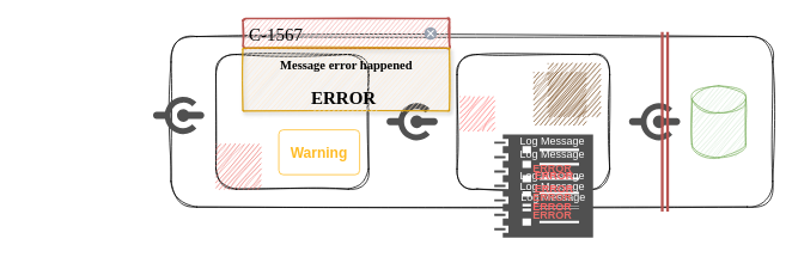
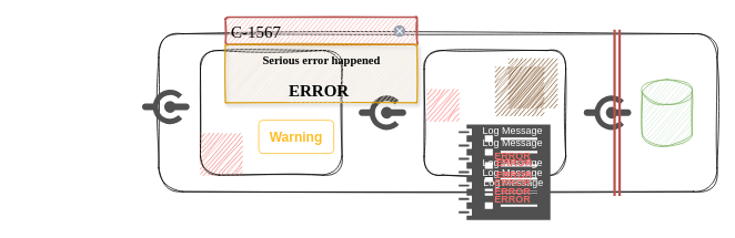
  <mxCell id="0" />
  <mxCell id="1" parent="0" />
  <mxCell id="2" value="" style="rounded=1;whiteSpace=wrap;html=1;sketch=1;curveFitting=1;jiggle=2;" parent="1" vertex="1"><mxGeometry x="190" y="40" width="670" height="190" as="geometry" /></mxCell>
  <mxCell id="3" value="" style="sketch=0;pointerEvents=1;shadow=0;dashed=0;html=1;strokeColor=none;fillColor=#505050;labelPosition=center;verticalLabelPosition=bottom;verticalAlign=top;outlineConnect=0;align=center;shape=mxgraph.office.concepts.connector;" parent="1" vertex="1"><mxGeometry x="170" y="107" width="57" height="42" as="geometry" /></mxCell>
  <mxCell id="4" value="" style="rounded=1;whiteSpace=wrap;html=1;sketch=1;curveFitting=1;jiggle=2;" parent="1" vertex="1"><mxGeometry x="240" y="60" width="170" height="150" as="geometry" /></mxCell>
  <mxCell id="5" value="" style="rounded=1;whiteSpace=wrap;html=1;sketch=1;curveFitting=1;jiggle=2;" parent="1" vertex="1"><mxGeometry x="508.5" y="60" width="170" height="150" as="geometry" /></mxCell>
  <mxCell id="6" value="" style="shape=cylinder3;whiteSpace=wrap;html=1;boundedLbl=1;backgroundOutline=1;size=15;fillColor=#d5e8d4;strokeColor=#82b366;sketch=1;curveFitting=1;jiggle=2;" parent="1" vertex="1"><mxGeometry x="770" y="95" width="60" height="80" as="geometry" /></mxCell>
  <mxCell id="7" value="" style="sketch=0;pointerEvents=1;shadow=0;dashed=0;html=1;strokeColor=none;fillColor=#505050;labelPosition=center;verticalLabelPosition=bottom;verticalAlign=top;outlineConnect=0;align=center;shape=mxgraph.office.concepts.connector;" parent="1" vertex="1"><mxGeometry x="430" y="114" width="57" height="42" as="geometry" /></mxCell>
  <mxCell id="8" value="" style="sketch=0;pointerEvents=1;shadow=0;dashed=0;html=1;strokeColor=none;fillColor=#505050;labelPosition=center;verticalLabelPosition=bottom;verticalAlign=top;outlineConnect=0;align=center;shape=mxgraph.office.concepts.connector;" parent="1" vertex="1"><mxGeometry x="700" y="114" width="57" height="42" as="geometry" /></mxCell>
  <mxCell id="9" value="" style="shape=link;html=1;rounded=0;fillColor=#f8cecc;strokeColor=#b85450;strokeWidth=3;" parent="1" edge="1"><mxGeometry width="100" relative="1" as="geometry"><mxPoint x="740" y="235" as="sourcePoint" /><mxPoint x="740" y="35" as="targetPoint" /></mxGeometry></mxCell>
  <mxCell id="10" value="" style="shape=image;html=1;verticalAlign=top;verticalLabelPosition=bottom;labelBackgroundColor=#ffffff;imageAspect=0;aspect=fixed;image=https://cdn0.iconfinder.com/data/icons/google-material-design-3-0/48/ic_error_outline_48px-128.png;imageBackground=#EA6B66;sketch=1;curveFitting=1;jiggle=2;" parent="1" vertex="1"><mxGeometry x="240" y="160" width="50" height="50" as="geometry" /></mxCell>
  <mxCell id="11" value="C-1567" style="rounded=1;arcSize=9;fillColor=#f8cecc;strokeColor=#b85450;html=1;strokeWidth=2;spacingLeft=5;align=left;sketch=1;hachureGap=4;pointerEvents=0;fontFamily=Architects Daughter;fontSource=https%3A%2F%2Ffonts.googleapis.com%2Fcss%3Ffamily%3DArchitects%2BDaughter;fontSize=20;" parent="1" vertex="1"><mxGeometry x="270" y="20" width="230" height="33" as="geometry" /></mxCell>
  <mxCell id="12" value="" style="html=1;shadow=0;dashed=0;shape=mxgraph.atlassian.close;fillColor=#97A0AF;strokeColor=none;sketch=0;hachureGap=4;pointerEvents=0;fontFamily=Architects Daughter;fontSource=https%3A%2F%2Ffonts.googleapis.com%2Fcss%3Ffamily%3DArchitects%2BDaughter;fontSize=20;" parent="11" vertex="1"><mxGeometry x="1" y="0.5" width="14" height="14" relative="1" as="geometry"><mxPoint x="-28" y="-7" as="offset" /></mxGeometry></mxCell>
- <mxCell id="13" value="&lt;font style=&quot;font-size: 14px;&quot;&gt;&lt;b&gt;Message error happened&lt;/b&gt;&lt;/font&gt;" style="rounded=1;fillColor=#ffe6cc;strokeColor=#d79b00;shadow=1;arcSize=1;fontSize=12;align=center;html=1;verticalAlign=top;spacingTop=5;sketch=1;hachureGap=4;pointerEvents=0;fontFamily=Architects Daughter;fontSource=https%3A%2F%2Ffonts.googleapis.com%2Fcss%3Ffamily%3DArchitects%2BDaughter;" parent="1" vertex="1"><mxGeometry x="270" y="53" width="230" height="70" as="geometry" /></mxCell>
+ <mxCell id="13" value="&lt;font style=&quot;font-size: 14px;&quot;&gt;&lt;b&gt;Serious error happened&lt;/b&gt;&lt;/font&gt;" style="rounded=1;fillColor=#ffe6cc;strokeColor=#d79b00;shadow=1;arcSize=1;fontSize=12;align=center;html=1;verticalAlign=top;spacingTop=5;sketch=1;hachureGap=4;pointerEvents=0;fontFamily=Architects Daughter;fontSource=https%3A%2F%2Ffonts.googleapis.com%2Fcss%3Ffamily%3DArchitects%2BDaughter;" parent="1" vertex="1"><mxGeometry x="270" y="53" width="230" height="70" as="geometry" /></mxCell>
  <mxCell id="14" value="ERROR " style="align=center;strokeColor=none;fillColor=#F1F2F4;rounded=1;arcSize=9;sketch=1;hachureGap=4;pointerEvents=0;fontFamily=Architects Daughter;fontSource=https%3A%2F%2Ffonts.googleapis.com%2Fcss%3Ffamily%3DArchitects%2BDaughter;fontSize=20;fontStyle=1" parent="13" vertex="1"><mxGeometry width="80" height="33" relative="1" as="geometry"><mxPoint x="75" y="37" as="offset" /></mxGeometry></mxCell>
  <mxCell id="15" value="" style="sketch=0;pointerEvents=1;shadow=0;dashed=0;html=1;strokeColor=none;labelPosition=center;verticalLabelPosition=bottom;verticalAlign=top;align=center;fillColor=#505050;shape=mxgraph.mscae.oms.log_management" parent="1" vertex="1"><mxGeometry x="550" y="149" width="110" height="115" as="geometry" /></mxCell>
  <mxCell id="16" value="&lt;font color=&quot;#ffffff&quot;&gt;Log Message&lt;/font&gt;" style="text;html=1;strokeColor=none;fillColor=none;align=center;verticalAlign=middle;whiteSpace=wrap;rounded=0;" parent="1" vertex="1"><mxGeometry x="570" y="145" width="90" height="24" as="geometry" /></mxCell>
  <mxCell id="17" value="&lt;font color=&quot;#ffffff&quot;&gt;Log Message&lt;/font&gt;" style="text;html=1;strokeColor=none;fillColor=none;align=center;verticalAlign=middle;whiteSpace=wrap;rounded=0;" parent="1" vertex="1"><mxGeometry x="570" y="160" width="90" height="24" as="geometry" /></mxCell>
  <mxCell id="18" value="&lt;font&gt;ERROR&lt;/font&gt;" style="text;html=1;strokeColor=none;fillColor=none;align=center;verticalAlign=middle;whiteSpace=wrap;rounded=0;fontStyle=1;fontColor=#EA6B66;" parent="1" vertex="1"><mxGeometry x="570" y="175" width="90" height="24" as="geometry" /></mxCell>
  <mxCell id="19" value="&lt;font color=&quot;#ffffff&quot;&gt;Log Message&lt;/font&gt;" style="text;html=1;strokeColor=none;fillColor=none;align=center;verticalAlign=middle;whiteSpace=wrap;rounded=0;" parent="1" vertex="1"><mxGeometry x="570" y="184" width="90" height="24" as="geometry" /></mxCell>
  <mxCell id="20" value="&lt;font color=&quot;#ffffff&quot;&gt;Log Message&lt;/font&gt;" style="text;html=1;strokeColor=none;fillColor=none;align=center;verticalAlign=middle;whiteSpace=wrap;rounded=0;" parent="1" vertex="1"><mxGeometry x="570" y="194.5" width="90" height="24" as="geometry" /></mxCell>
  <mxCell id="21" value="&lt;font&gt;ERROR&lt;/font&gt;" style="text;html=1;strokeColor=none;fillColor=none;align=center;verticalAlign=middle;whiteSpace=wrap;rounded=0;fontStyle=1;fontColor=#FF6666;" parent="1" vertex="1"><mxGeometry x="572" y="184" width="90" height="24" as="geometry" /></mxCell>
  <mxCell id="22" value="&lt;font&gt;ERROR&lt;/font&gt;" style="text;html=1;strokeColor=none;fillColor=none;align=center;verticalAlign=middle;whiteSpace=wrap;rounded=0;fontColor=#FF6666;fontStyle=1" parent="1" vertex="1"><mxGeometry x="572" y="198" width="90" height="24" as="geometry" /></mxCell>
  <mxCell id="23" value="&lt;font&gt;ERROR&lt;/font&gt;" style="text;html=1;strokeColor=none;fillColor=none;align=center;verticalAlign=middle;whiteSpace=wrap;rounded=0;fontColor=#FF6666;fontStyle=1" parent="1" vertex="1"><mxGeometry x="570" y="218" width="90" height="24" as="geometry" /></mxCell>
  <mxCell id="24" value="&lt;font&gt;ERROR&lt;/font&gt;" style="text;html=1;strokeColor=none;fillColor=none;align=center;verticalAlign=middle;whiteSpace=wrap;rounded=0;fontColor=#EA6B66;fontStyle=1" parent="1" vertex="1"><mxGeometry x="570" y="228" width="90" height="24" as="geometry" /></mxCell>
  <mxCell id="25" value="" style="shape=image;html=1;verticalAlign=top;verticalLabelPosition=bottom;labelBackgroundColor=#ffffff;imageAspect=0;aspect=fixed;image=https://cdn1.iconfinder.com/data/icons/ionicons-outline-vol-2/512/warning-outline-128.png;sketch=1;curveFitting=1;jiggle=2;imageBackground=#663300;" parent="1" vertex="1"><mxGeometry x="594" y="80" width="58" height="58" as="geometry" /></mxCell>
  <mxCell id="26" value="" style="shape=image;html=1;verticalAlign=top;verticalLabelPosition=bottom;labelBackgroundColor=#ffffff;imageAspect=0;aspect=fixed;image=https://cdn4.iconfinder.com/data/icons/evil-icons-user-interface/64/Attention-128.png;imageBackground=#FF6666;sketch=1;curveFitting=1;jiggle=2;" parent="1" vertex="1"><mxGeometry x="512" y="107" width="38" height="38" as="geometry" /></mxCell>
  <mxCell id="27" value="" style="shape=image;html=1;verticalAlign=top;verticalLabelPosition=bottom;labelBackgroundColor=#ffffff;imageAspect=0;aspect=fixed;image=https://cdn1.iconfinder.com/data/icons/ionicons-outline-vol-2/512/warning-outline-128.png;sketch=1;curveFitting=1;jiggle=2;imageBackground=#663300;" parent="1" vertex="1"><mxGeometry x="610" y="70" width="58" height="58" as="geometry" /></mxCell>
- <mxCell id="28" value="Warning" style="html=1;shadow=0;dashed=0;shape=mxgraph.bootstrap.rrect;rSize=5;strokeColor=#FFBC26;strokeWidth=1;fillColor=none;fontColor=#FFBC26;whiteSpace=wrap;align=center;verticalAlign=middle;spacingLeft=0;fontStyle=1;fontSize=16;spacing=5;" parent="1" vertex="1"><mxGeometry x="310" y="144" width="90" height="50" as="geometry" /></mxCell>
+ <mxCell id="28" value="Warning" style="html=1;shadow=0;dashed=0;shape=mxgraph.bootstrap.rrect;rSize=5;strokeColor=#FFBC26;strokeWidth=1;fillColor=none;fontColor=#FFBC26;whiteSpace=wrap;align=center;verticalAlign=middle;spacingLeft=0;fontStyle=1;fontSize=16;spacing=5;" parent="1" vertex="1"><mxGeometry x="310" y="144" width="90" height="40" as="geometry" /></mxCell>
  <mxCell id="29" value="" style="shape=image;html=1;verticalAlign=top;verticalLabelPosition=bottom;labelBackgroundColor=#ffffff;imageAspect=0;aspect=fixed;image=https://cdn0.iconfinder.com/data/icons/software-engineering-and-video-gaming/512/77_hacker_user_gammer_programmer-128.png;sketch=1;curveFitting=1;jiggle=2;" parent="1" vertex="1"><mxGeometry x="20" y="64" width="128" height="128" as="geometry" /></mxCell>
  <mxCell id="30" value="&lt;font color=&quot;#ffffff&quot;&gt;Log Message&lt;/font&gt;" style="text;html=1;strokeColor=none;fillColor=none;align=center;verticalAlign=middle;whiteSpace=wrap;rounded=0;" vertex="1" parent="1"><mxGeometry x="571" y="208" width="90" height="24" as="geometry" /></mxCell>
  <mxCell id="31" value="&lt;font&gt;ERROR&lt;/font&gt;" style="text;html=1;strokeColor=none;fillColor=none;align=center;verticalAlign=middle;whiteSpace=wrap;rounded=0;fontColor=#EA6B66;fontStyle=1" parent="1" vertex="1"><mxGeometry x="570" y="208" width="90" height="24" as="geometry" /></mxCell>
